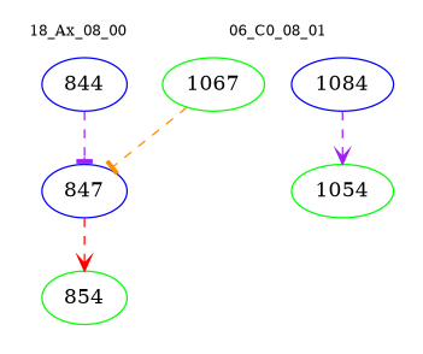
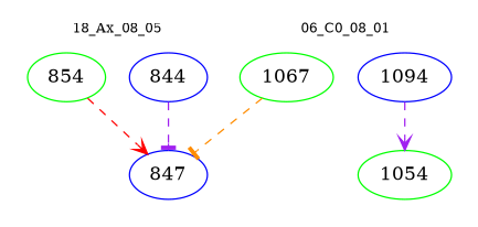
  digraph {
    node [color=blue shape=ellipse]
    edge [arrowhead=tee color=purple style=dashed]
    n1 [label=844]
    n2 [label=847]
    n3 [color=green label=854]
    n4 [color=green label=1067]
-   n5 [label=1084]
+   n5 [label=1094]
    n6 [color=green label=1054]
    subgraph cluster_1 {
      color=white
      fontsize=10
-     label="18_Ax_08_00"
+     label="18_Ax_08_05"
      n1
      n2
      n3
    }
    subgraph cluster_2 {
      color=white
      fontsize=10
      label="06_C0_08_01"
      n4
      n5
      n6
    }
    n1 -> n2
-   n2 -> n3 [arrowhead=vee color=red]
+   n3 -> n2 [arrowhead=vee color=red]
    n4 -> n2 [color=darkorange]
    n5 -> n6 [arrowhead=vee]
  }
